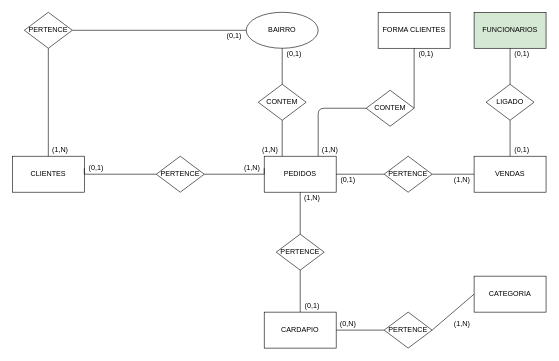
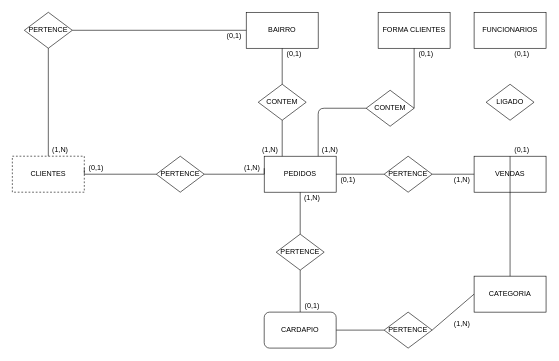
  <mxCell id="0" />
  <mxCell id="1" parent="0" />
- <mxCell id="2" value="CLIENTES" style="rounded=0;whiteSpace=wrap;html=1;" parent="1" vertex="1"><mxGeometry x="20" y="260" width="120" height="60" as="geometry" /></mxCell>
- <mxCell id="3" value="FUNCIONARIOS" style="rounded=0;whiteSpace=wrap;html=1;fillColor=#d5e8d4;" parent="1" vertex="1"><mxGeometry x="790" y="20" width="120" height="60" as="geometry" /></mxCell>
+ <mxCell id="2" value="CLIENTES" style="rounded=0;whiteSpace=wrap;html=1;dashed=1;" parent="1" vertex="1"><mxGeometry x="20" y="260" width="120" height="60" as="geometry" /></mxCell>
+ <mxCell id="3" value="FUNCIONARIOS" style="rounded=0;whiteSpace=wrap;html=1;" parent="1" vertex="1"><mxGeometry x="790" y="20" width="120" height="60" as="geometry" /></mxCell>
  <mxCell id="4" value="FORMA CLIENTES" style="rounded=0;whiteSpace=wrap;html=1;" parent="1" vertex="1"><mxGeometry x="630" y="20" width="120" height="60" as="geometry" /></mxCell>
  <mxCell id="5" value="PEDIDOS" style="rounded=0;whiteSpace=wrap;html=1;" parent="1" vertex="1"><mxGeometry x="440" y="260" width="120" height="60" as="geometry" /></mxCell>
  <mxCell id="6" value="VENDAS" style="rounded=0;whiteSpace=wrap;html=1;" parent="1" vertex="1"><mxGeometry x="790" y="260" width="120" height="60" as="geometry" /></mxCell>
- <mxCell id="7" value="BAIRRO" style="ellipse;whiteSpace=wrap;html=1;" parent="1" vertex="1"><mxGeometry x="410" y="20" width="120" height="60" as="geometry" /></mxCell>
+ <mxCell id="7" value="BAIRRO" style="rounded=0;whiteSpace=wrap;html=1;" parent="1" vertex="1"><mxGeometry x="410" y="20" width="120" height="60" as="geometry" /></mxCell>
  <mxCell id="8" value="PERTENCE" style="rhombus;whiteSpace=wrap;html=1;" parent="1" vertex="1"><mxGeometry x="640" y="520" width="80" height="60" as="geometry" /></mxCell>
  <mxCell id="9" value="CONTEM" style="rhombus;whiteSpace=wrap;html=1;" parent="1" vertex="1"><mxGeometry x="430" y="140" width="80" height="60" as="geometry" /></mxCell>
  <mxCell id="10" value="CONTEM" style="rhombus;whiteSpace=wrap;html=1;" parent="1" vertex="1"><mxGeometry x="610" y="150" width="80" height="60" as="geometry" /></mxCell>
  <mxCell id="11" value="PERTENCE" style="rhombus;whiteSpace=wrap;html=1;" parent="1" vertex="1"><mxGeometry x="460" y="390" width="80" height="60" as="geometry" /></mxCell>
  <mxCell id="12" value="PERTENCE" style="rhombus;whiteSpace=wrap;html=1;" parent="1" vertex="1"><mxGeometry x="260" y="260" width="80" height="60" as="geometry" /></mxCell>
  <mxCell id="13" value="" style="endArrow=none;html=1;exitX=1;exitY=0.5;exitDx=0;exitDy=0;entryX=0;entryY=0.5;entryDx=0;entryDy=0;entryPerimeter=0;" parent="1" source="8" target="21" edge="1"><mxGeometry width="50" height="50" relative="1" as="geometry"><mxPoint x="570" y="560" as="sourcePoint" /><mxPoint x="780" y="550" as="targetPoint" /><Array as="points" /></mxGeometry></mxCell>
  <mxCell id="14" value="" style="endArrow=none;html=1;entryX=0;entryY=0.5;entryDx=0;entryDy=0;" parent="1" source="20" target="8" edge="1"><mxGeometry width="50" height="50" relative="1" as="geometry"><mxPoint x="570" y="550" as="sourcePoint" /><mxPoint x="790" y="550" as="targetPoint" /><Array as="points" /></mxGeometry></mxCell>
  <mxCell id="15" value="" style="endArrow=none;html=1;entryX=0.5;entryY=1;entryDx=0;entryDy=0;exitX=0.5;exitY=0;exitDx=0;exitDy=0;" parent="1" source="20" target="11" edge="1"><mxGeometry width="50" height="50" relative="1" as="geometry"><mxPoint x="500" y="520" as="sourcePoint" /><mxPoint x="640" y="550" as="targetPoint" /><Array as="points" /></mxGeometry></mxCell>
  <mxCell id="16" value="" style="endArrow=none;html=1;entryX=0.5;entryY=0;entryDx=0;entryDy=0;" parent="1" source="5" target="11" edge="1"><mxGeometry width="50" height="50" relative="1" as="geometry"><mxPoint x="500" y="520" as="sourcePoint" /><mxPoint x="500" y="450" as="targetPoint" /><Array as="points" /></mxGeometry></mxCell>
  <mxCell id="17" value="" style="endArrow=none;html=1;entryX=0.5;entryY=1;entryDx=0;entryDy=0;exitX=0.25;exitY=0;exitDx=0;exitDy=0;" parent="1" source="5" target="9" edge="1"><mxGeometry width="50" height="50" relative="1" as="geometry"><mxPoint x="500" y="320" as="sourcePoint" /><mxPoint x="500" y="390" as="targetPoint" /><Array as="points" /></mxGeometry></mxCell>
  <mxCell id="18" value="" style="endArrow=none;html=1;exitX=0.5;exitY=1;exitDx=0;exitDy=0;entryX=0.5;entryY=0;entryDx=0;entryDy=0;" parent="1" source="7" target="9" edge="1"><mxGeometry width="50" height="50" relative="1" as="geometry"><mxPoint x="500" y="260" as="sourcePoint" /><mxPoint x="500" y="130" as="targetPoint" /><Array as="points" /></mxGeometry></mxCell>
  <mxCell id="19" value="" style="endArrow=none;html=1;exitX=1;exitY=0.5;exitDx=0;exitDy=0;entryX=0;entryY=0.5;entryDx=0;entryDy=0;" parent="1" source="2" target="12" edge="1"><mxGeometry width="50" height="50" relative="1" as="geometry"><mxPoint x="230" y="280" as="sourcePoint" /><mxPoint x="280" y="230" as="targetPoint" /></mxGeometry></mxCell>
- <mxCell id="20" value="CARDAPIO" style="rounded=0;whiteSpace=wrap;html=1;" parent="1" vertex="1"><mxGeometry x="440" y="520" width="120" height="60" as="geometry" /></mxCell>
+ <mxCell id="20" value="CARDAPIO" style="whiteSpace=wrap;html=1;rounded=1;" parent="1" vertex="1"><mxGeometry x="440" y="520" width="120" height="60" as="geometry" /></mxCell>
  <mxCell id="21" value="CATEGORIA" style="rounded=0;whiteSpace=wrap;html=1;" parent="1" vertex="1"><mxGeometry x="790" y="460" width="120" height="60" as="geometry" /></mxCell>
  <mxCell id="22" value="" style="endArrow=none;html=1;entryX=0;entryY=0.5;entryDx=0;entryDy=0;exitX=1;exitY=0.5;exitDx=0;exitDy=0;" parent="1" source="45" target="5" edge="1"><mxGeometry width="50" height="50" relative="1" as="geometry"><mxPoint x="230" y="280" as="sourcePoint" /><mxPoint x="280" y="230" as="targetPoint" /></mxGeometry></mxCell>
  <mxCell id="23" value="" style="endArrow=none;html=1;entryX=0.5;entryY=1;entryDx=0;entryDy=0;exitX=1;exitY=0.5;exitDx=0;exitDy=0;" parent="1" source="10" target="4" edge="1"><mxGeometry width="50" height="50" relative="1" as="geometry"><mxPoint x="670" y="280" as="sourcePoint" /><mxPoint x="720" y="230" as="targetPoint" /></mxGeometry></mxCell>
  <mxCell id="24" value="" style="endArrow=none;html=1;entryX=0;entryY=0.5;entryDx=0;entryDy=0;exitX=0.75;exitY=0;exitDx=0;exitDy=0;" parent="1" source="5" target="10" edge="1"><mxGeometry width="50" height="50" relative="1" as="geometry"><mxPoint x="670" y="280" as="sourcePoint" /><mxPoint x="720" y="230" as="targetPoint" /><Array as="points"><mxPoint x="530" y="180" /></Array></mxGeometry></mxCell>
  <mxCell id="25" value="PERTENCE" style="rhombus;whiteSpace=wrap;html=1;" parent="1" vertex="1"><mxGeometry x="640" y="260" width="80" height="60" as="geometry" /></mxCell>
  <mxCell id="26" value="" style="endArrow=none;html=1;entryX=0;entryY=0.5;entryDx=0;entryDy=0;exitX=1;exitY=0.5;exitDx=0;exitDy=0;" parent="1" source="25" target="6" edge="1"><mxGeometry width="50" height="50" relative="1" as="geometry"><mxPoint x="620" y="400" as="sourcePoint" /><mxPoint x="670" y="350" as="targetPoint" /></mxGeometry></mxCell>
  <mxCell id="27" value="" style="endArrow=none;html=1;entryX=1;entryY=0.5;entryDx=0;entryDy=0;exitX=0;exitY=0.5;exitDx=0;exitDy=0;" parent="1" source="25" target="5" edge="1"><mxGeometry width="50" height="50" relative="1" as="geometry"><mxPoint x="620" y="400" as="sourcePoint" /><mxPoint x="670" y="350" as="targetPoint" /></mxGeometry></mxCell>
  <mxCell id="28" value="LIGADO" style="rhombus;whiteSpace=wrap;html=1;" parent="1" vertex="1"><mxGeometry x="810" y="140" width="80" height="60" as="geometry" /></mxCell>
- <mxCell id="29" value="" style="endArrow=none;html=1;entryX=0.5;entryY=1;entryDx=0;entryDy=0;exitX=0.5;exitY=0;exitDx=0;exitDy=0;" parent="1" source="6" target="28" edge="1"><mxGeometry width="50" height="50" relative="1" as="geometry"><mxPoint x="830" y="240" as="sourcePoint" /><mxPoint x="830" y="140" as="targetPoint" /></mxGeometry></mxCell>
- <mxCell id="30" value="" style="endArrow=none;html=1;entryX=0.5;entryY=0;entryDx=0;entryDy=0;exitX=0.5;exitY=1;exitDx=0;exitDy=0;" parent="1" source="3" target="28" edge="1"><mxGeometry width="50" height="50" relative="1" as="geometry"><mxPoint x="850" y="260" as="sourcePoint" /><mxPoint x="850" y="200" as="targetPoint" /></mxGeometry></mxCell>
- <mxCell id="31" value="(0,N)" style="text;html=1;strokeColor=none;fillColor=none;align=center;verticalAlign=middle;whiteSpace=wrap;rounded=0;" parent="1" vertex="1"><mxGeometry x="560" y="530" width="40" height="20" as="geometry" /></mxCell>
+ <mxCell id="29" value="" style="endArrow=none;html=1;exitX=0.5;exitY=0;exitDx=0;exitDy=0;" parent="1" source="6" target="21" edge="1"><mxGeometry width="50" height="50" relative="1" as="geometry"><mxPoint x="830" y="240" as="sourcePoint" /><mxPoint x="830" y="140" as="targetPoint" /></mxGeometry></mxCell>
  <mxCell id="32" value="(1,N)" style="text;html=1;strokeColor=none;fillColor=none;align=center;verticalAlign=middle;whiteSpace=wrap;rounded=0;" parent="1" vertex="1"><mxGeometry x="750" y="530" width="40" height="20" as="geometry" /></mxCell>
  <mxCell id="33" value="(0,1)" style="text;html=1;strokeColor=none;fillColor=none;align=center;verticalAlign=middle;whiteSpace=wrap;rounded=0;" parent="1" vertex="1"><mxGeometry x="500" y="500" width="40" height="20" as="geometry" /></mxCell>
  <mxCell id="34" value="(1,N)" style="text;html=1;strokeColor=none;fillColor=none;align=center;verticalAlign=middle;whiteSpace=wrap;rounded=0;" parent="1" vertex="1"><mxGeometry x="500" y="320" width="40" height="20" as="geometry" /></mxCell>
  <mxCell id="35" value="(1,N)" style="text;html=1;strokeColor=none;fillColor=none;align=center;verticalAlign=middle;whiteSpace=wrap;rounded=0;" parent="1" vertex="1"><mxGeometry x="750" y="290" width="40" height="20" as="geometry" /></mxCell>
  <mxCell id="36" value="(0,1)" style="text;html=1;strokeColor=none;fillColor=none;align=center;verticalAlign=middle;whiteSpace=wrap;rounded=0;" parent="1" vertex="1"><mxGeometry x="560" y="290" width="40" height="20" as="geometry" /></mxCell>
  <mxCell id="37" value="(0,1)" style="text;html=1;strokeColor=none;fillColor=none;align=center;verticalAlign=middle;whiteSpace=wrap;rounded=0;" parent="1" vertex="1"><mxGeometry x="850" y="240" width="40" height="20" as="geometry" /></mxCell>
  <mxCell id="38" value="(0,1)" style="text;html=1;strokeColor=none;fillColor=none;align=center;verticalAlign=middle;whiteSpace=wrap;rounded=0;" parent="1" vertex="1"><mxGeometry x="850" y="80" width="40" height="20" as="geometry" /></mxCell>
  <mxCell id="39" value="(1,N)" style="text;html=1;strokeColor=none;fillColor=none;align=center;verticalAlign=middle;whiteSpace=wrap;rounded=0;" parent="1" vertex="1"><mxGeometry x="530" y="240" width="40" height="20" as="geometry" /></mxCell>
  <mxCell id="40" value="(0,1)" style="text;html=1;strokeColor=none;fillColor=none;align=center;verticalAlign=middle;whiteSpace=wrap;rounded=0;" parent="1" vertex="1"><mxGeometry x="690" y="80" width="40" height="20" as="geometry" /></mxCell>
  <mxCell id="41" value="(1,N)" style="text;html=1;strokeColor=none;fillColor=none;align=center;verticalAlign=middle;whiteSpace=wrap;rounded=0;" parent="1" vertex="1"><mxGeometry x="430" y="240" width="40" height="20" as="geometry" /></mxCell>
  <mxCell id="42" value="(0,1)" style="text;html=1;strokeColor=none;fillColor=none;align=center;verticalAlign=middle;whiteSpace=wrap;rounded=0;" parent="1" vertex="1"><mxGeometry x="470" y="80" width="40" height="20" as="geometry" /></mxCell>
  <mxCell id="43" value="&lt;font style=&quot;vertical-align: inherit&quot;&gt;&lt;font style=&quot;vertical-align: inherit&quot;&gt;(0,1)&lt;/font&gt;&lt;/font&gt;" style="text;html=1;strokeColor=none;fillColor=none;align=center;verticalAlign=middle;whiteSpace=wrap;rounded=0;" parent="1" vertex="1"><mxGeometry x="140" y="270" width="40" height="20" as="geometry" /></mxCell>
  <mxCell id="44" value="" style="endArrow=none;html=1;exitX=1;exitY=0.5;exitDx=0;exitDy=0;entryX=0;entryY=0.5;entryDx=0;entryDy=0;" parent="1" source="2" target="43" edge="1"><mxGeometry width="50" height="50" relative="1" as="geometry"><mxPoint x="140" y="290" as="sourcePoint" /><mxPoint x="260" y="290" as="targetPoint" /></mxGeometry></mxCell>
  <mxCell id="45" value="&lt;font style=&quot;vertical-align: inherit&quot;&gt;&lt;font style=&quot;vertical-align: inherit&quot;&gt;&lt;font style=&quot;vertical-align: inherit&quot;&gt;&lt;font style=&quot;vertical-align: inherit&quot;&gt;(1,N)&lt;/font&gt;&lt;/font&gt;&lt;/font&gt;&lt;/font&gt;" style="text;html=1;strokeColor=none;fillColor=none;align=center;verticalAlign=middle;whiteSpace=wrap;rounded=0;" parent="1" vertex="1"><mxGeometry x="400" y="270" width="40" height="20" as="geometry" /></mxCell>
  <mxCell id="46" value="" style="endArrow=none;html=1;entryX=1;entryY=1;entryDx=0;entryDy=0;exitX=1;exitY=0.5;exitDx=0;exitDy=0;" parent="1" source="12" target="45" edge="1"><mxGeometry width="50" height="50" relative="1" as="geometry"><mxPoint x="340" y="290" as="sourcePoint" /><mxPoint x="440" y="290" as="targetPoint" /></mxGeometry></mxCell>
  <mxCell id="47" value="&lt;font style=&quot;vertical-align: inherit&quot;&gt;&lt;font style=&quot;vertical-align: inherit&quot;&gt;PERTENCE&lt;br&gt;&lt;/font&gt;&lt;/font&gt;" style="rhombus;whiteSpace=wrap;html=1;" vertex="1" parent="1"><mxGeometry x="40" y="20" width="80" height="60" as="geometry" /></mxCell>
  <mxCell id="48" value="" style="endArrow=none;html=1;entryX=0.5;entryY=1;entryDx=0;entryDy=0;exitX=0.5;exitY=0;exitDx=0;exitDy=0;" edge="1" parent="1" source="2" target="47"><mxGeometry width="50" height="50" relative="1" as="geometry"><mxPoint x="200" y="230" as="sourcePoint" /><mxPoint x="250" y="180" as="targetPoint" /></mxGeometry></mxCell>
  <mxCell id="49" value="" style="endArrow=none;html=1;entryX=0;entryY=0.5;entryDx=0;entryDy=0;exitX=1;exitY=0.5;exitDx=0;exitDy=0;" edge="1" parent="1" source="47" target="7"><mxGeometry width="50" height="50" relative="1" as="geometry"><mxPoint x="200" y="230" as="sourcePoint" /><mxPoint x="250" y="180" as="targetPoint" /></mxGeometry></mxCell>
  <mxCell id="50" value="(1,N)" style="text;html=1;strokeColor=none;fillColor=none;align=center;verticalAlign=middle;whiteSpace=wrap;rounded=0;" vertex="1" parent="1"><mxGeometry x="80" y="240" width="40" height="20" as="geometry" /></mxCell>
  <mxCell id="51" value="(0,1)" style="text;html=1;strokeColor=none;fillColor=none;align=center;verticalAlign=middle;whiteSpace=wrap;rounded=0;" vertex="1" parent="1"><mxGeometry x="370" y="50" width="40" height="20" as="geometry" /></mxCell>
